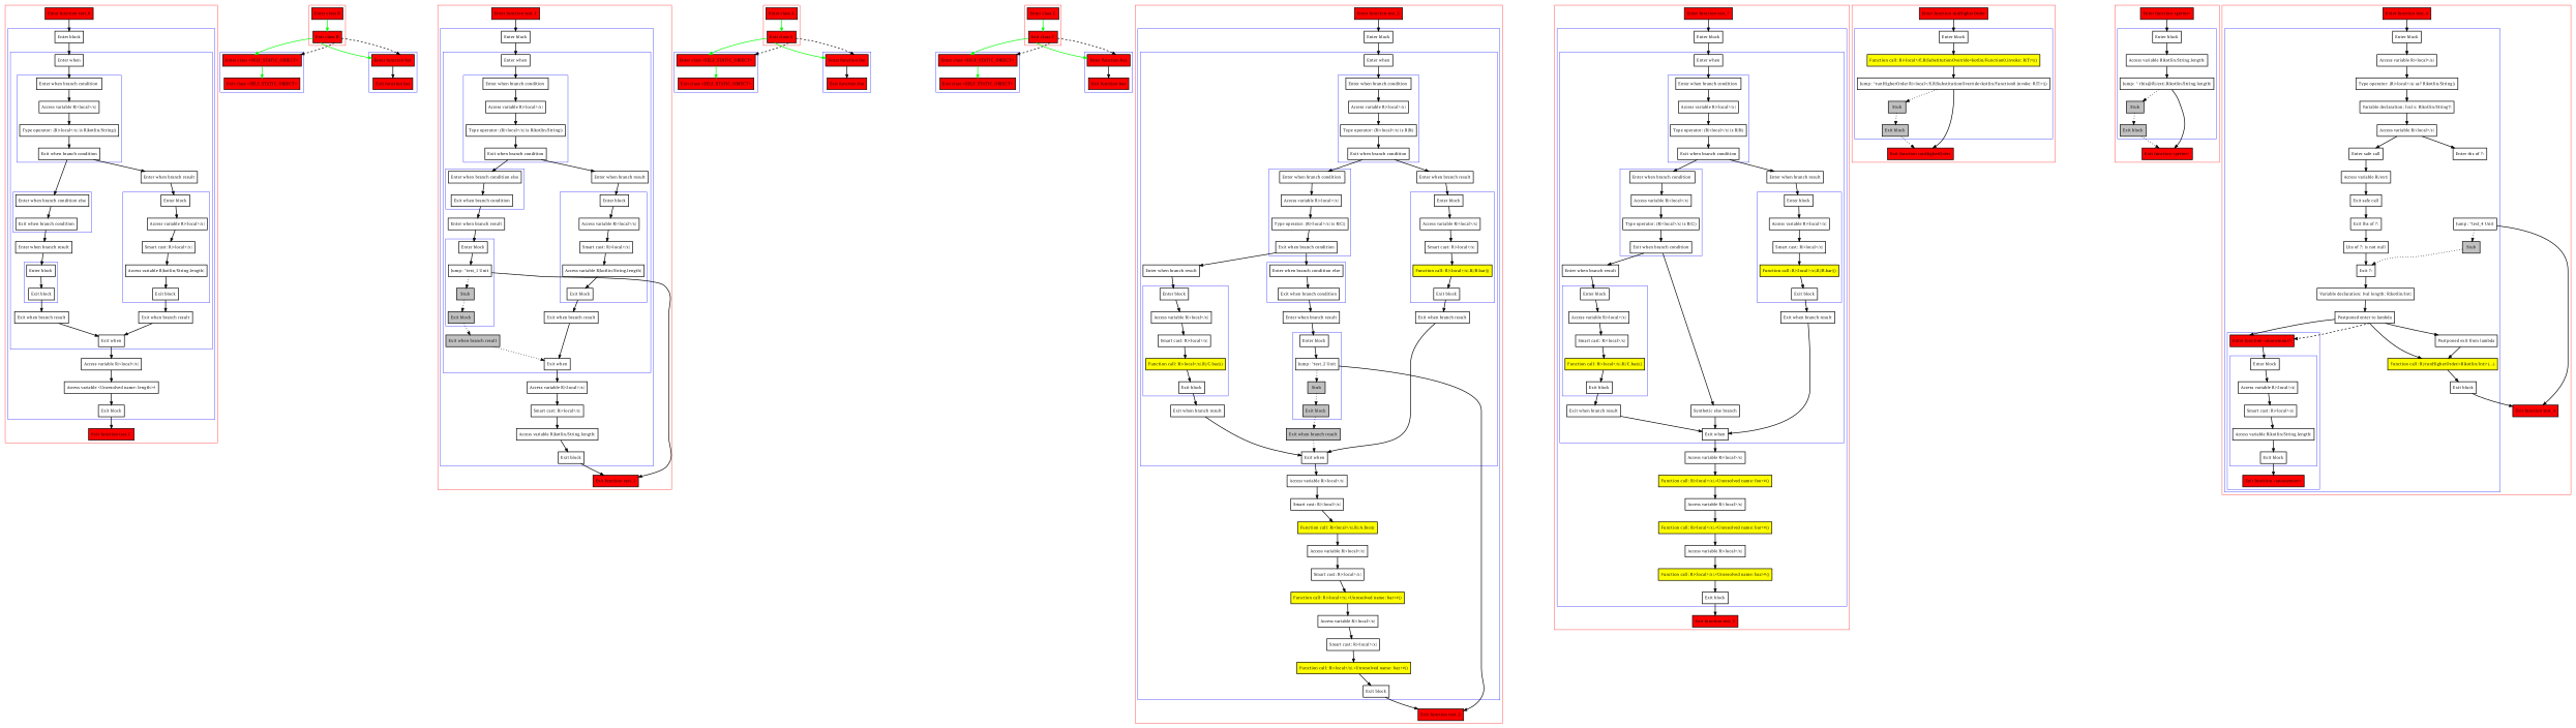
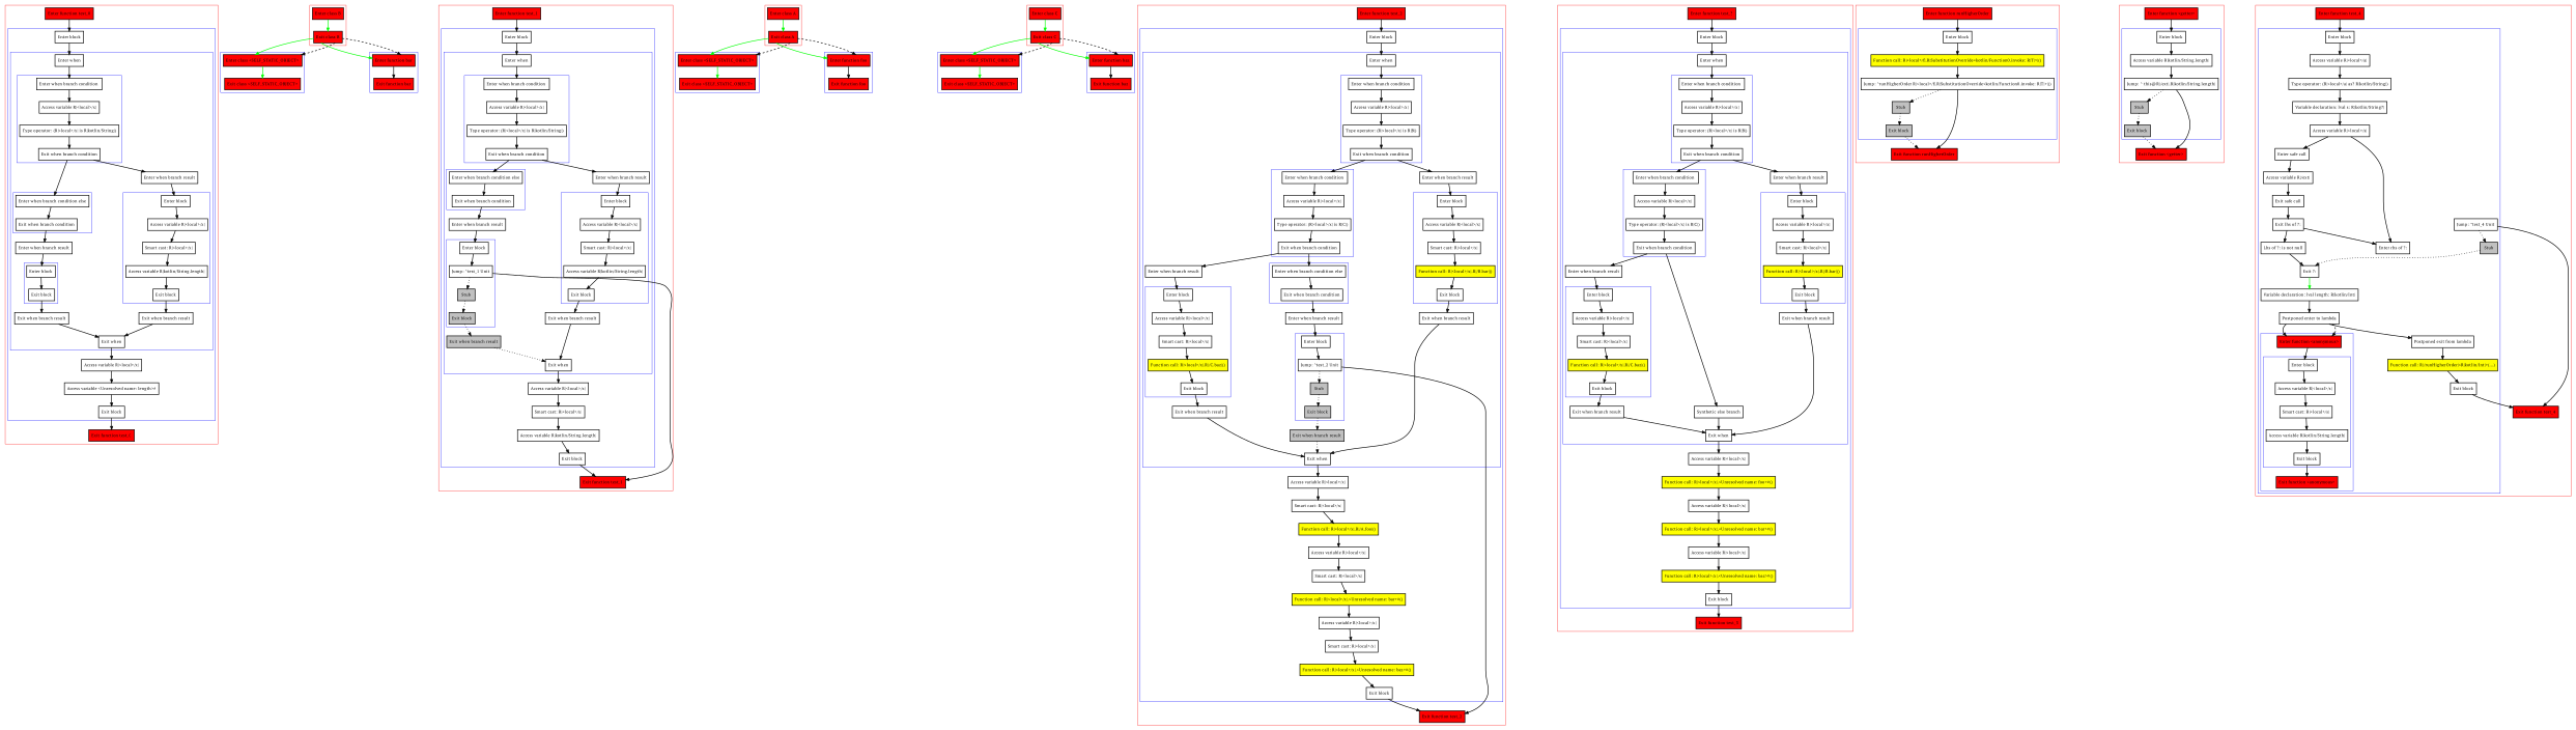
  digraph {
    fontname="PT Serif"
    nodesep=3
    node [fontname="PT Serif" penwidth=2 shape=box]
    edge [fontname="PT Serif" penwidth=2]
    n1 [label="Enter when branch condition "]
    n2 [label="Access variable R|<local>/x|"]
    n3 [label="Type operator: (R|<local>/x| is R|kotlin/String|)"]
    n4 [label="Exit when branch condition"]
    n5 [label="Enter when branch condition else"]
    n6 [label="Exit when branch condition"]
    n7 [label="Enter block"]
    n8 [label="Exit block"]
    n9 [label="Enter block"]
    n10 [label="Access variable R|<local>/x|"]
    n11 [label="Smart cast: R|<local>/x|"]
    n12 [label="Access variable R|kotlin/String.length|"]
    n13 [label="Exit block"]
    n14 [label="Enter when"]
    n15 [label="Enter when branch result"]
    n16 [label="Exit when branch result"]
    n17 [label="Enter when branch result"]
    n18 [label="Exit when branch result"]
    n19 [label="Exit when"]
    n20 [label="Enter block"]
    n21 [label="Access variable R|<local>/x|"]
    n22 [label="Access variable <Unresolved name: length>#"]
    n23 [label="Exit block"]
    n24 [fillcolor=red label="Enter function test_0" style=filled]
    n25 [fillcolor=red label="Exit function test_0" style=filled]
    n26 [fillcolor=red label="Enter class <SELF_STATIC_OBJECT>" style=filled]
    n27 [fillcolor=red label="Exit class <SELF_STATIC_OBJECT>" style=filled]
    n28 [label="Enter when branch condition "]
    n29 [label="Access variable R|<local>/x|"]
    n30 [label="Type operator: (R|<local>/x| is R|kotlin/String|)"]
    n31 [label="Exit when branch condition"]
    n32 [label="Enter when branch condition else"]
    n33 [label="Exit when branch condition"]
    n34 [label="Enter block"]
    n35 [label="Jump: ^test_1 Unit"]
    n36 [fillcolor=gray label=Stub style=filled]
    n37 [fillcolor=gray label="Exit block" style=filled]
    n38 [label="Enter block"]
    n39 [label="Access variable R|<local>/x|"]
    n40 [label="Smart cast: R|<local>/x|"]
    n41 [label="Access variable R|kotlin/String.length|"]
    n42 [label="Exit block"]
    n43 [label="Enter when"]
    n44 [label="Enter when branch result"]
    n45 [fillcolor=gray label="Exit when branch result" style=filled]
    n46 [label="Enter when branch result"]
    n47 [label="Exit when branch result"]
    n48 [label="Exit when"]
    n49 [label="Enter block"]
    n50 [label="Access variable R|<local>/x|"]
    n51 [label="Smart cast: R|<local>/x|"]
    n52 [label="Access variable R|kotlin/String.length|"]
    n53 [label="Exit block"]
    n54 [fillcolor=red label="Enter function test_1" style=filled]
    n55 [fillcolor=red label="Exit function test_1" style=filled]
    n56 [fillcolor=red label="Enter class A" style=filled]
    n57 [fillcolor=red label="Exit class A" style=filled]
    n58 [fillcolor=red label="Enter class <SELF_STATIC_OBJECT>" style=filled]
    n59 [fillcolor=red label="Exit class <SELF_STATIC_OBJECT>" style=filled]
    n60 [fillcolor=red label="Enter function foo" style=filled]
    n61 [fillcolor=red label="Exit function foo" style=filled]
    n62 [fillcolor=red label="Enter class B" style=filled]
    n63 [fillcolor=red label="Exit class B" style=filled]
    n64 [fillcolor=red label="Enter function bar" style=filled]
    n65 [fillcolor=red label="Exit function bar" style=filled]
    n66 [fillcolor=red label="Enter class C" style=filled]
    n67 [fillcolor=red label="Exit class C" style=filled]
    n68 [fillcolor=red label="Enter class <SELF_STATIC_OBJECT>" style=filled]
    n69 [fillcolor=red label="Exit class <SELF_STATIC_OBJECT>" style=filled]
    n70 [fillcolor=red label="Enter function baz" style=filled]
    n71 [fillcolor=red label="Exit function baz" style=filled]
    n72 [label="Enter when branch condition "]
    n73 [label="Access variable R|<local>/x|"]
    n74 [label="Type operator: (R|<local>/x| is R|C|)"]
    n75 [label="Exit when branch condition"]
    n76 [label="Enter when branch condition "]
    n77 [label="Access variable R|<local>/x|"]
    n78 [label="Type operator: (R|<local>/x| is R|B|)"]
    n79 [label="Exit when branch condition"]
    n80 [label="Enter when branch condition else"]
    n81 [label="Exit when branch condition"]
    n82 [label="Enter block"]
    n83 [label="Jump: ^test_2 Unit"]
    n84 [fillcolor=gray label=Stub style=filled]
    n85 [fillcolor=gray label="Exit block" style=filled]
    n86 [label="Enter block"]
    n87 [label="Access variable R|<local>/x|"]
    n88 [label="Smart cast: R|<local>/x|"]
    n89 [fillcolor=yellow label="Function call: R|<local>/x|.R|/C.baz|()" style=filled]
    n90 [label="Exit block"]
    n91 [label="Enter block"]
    n92 [label="Access variable R|<local>/x|"]
    n93 [label="Smart cast: R|<local>/x|"]
    n94 [fillcolor=yellow label="Function call: R|<local>/x|.R|/B.bar|()" style=filled]
    n95 [label="Exit block"]
    n96 [label="Enter when"]
    n97 [label="Enter when branch result"]
    n98 [fillcolor=gray label="Exit when branch result" style=filled]
    n99 [label="Enter when branch result"]
    n100 [label="Exit when branch result"]
    n101 [label="Enter when branch result"]
    n102 [label="Exit when branch result"]
    n103 [label="Exit when"]
    n104 [label="Enter block"]
    n105 [label="Access variable R|<local>/x|"]
    n106 [label="Smart cast: R|<local>/x|"]
    n107 [fillcolor=yellow label="Function call: R|<local>/x|.R|/A.foo|()" style=filled]
    n108 [label="Access variable R|<local>/x|"]
    n109 [label="Smart cast: R|<local>/x|"]
    n110 [fillcolor=yellow label="Function call: R|<local>/x|.<Unresolved name: bar>#()" style=filled]
    n111 [label="Access variable R|<local>/x|"]
    n112 [label="Smart cast: R|<local>/x|"]
    n113 [fillcolor=yellow label="Function call: R|<local>/x|.<Unresolved name: baz>#()" style=filled]
    n114 [label="Exit block"]
    n115 [fillcolor=red label="Enter function test_2" style=filled]
    n116 [fillcolor=red label="Exit function test_2" style=filled]
    n117 [label="Enter when branch condition "]
    n118 [label="Access variable R|<local>/x|"]
    n119 [label="Type operator: (R|<local>/x| is R|B|)"]
    n120 [label="Exit when branch condition"]
    n121 [label="Enter when branch condition "]
    n122 [label="Access variable R|<local>/x|"]
    n123 [label="Type operator: (R|<local>/x| is R|C|)"]
    n124 [label="Exit when branch condition"]
    n125 [label="Enter block"]
    n126 [label="Access variable R|<local>/x|"]
    n127 [label="Smart cast: R|<local>/x|"]
    n128 [fillcolor=yellow label="Function call: R|<local>/x|.R|/C.baz|()" style=filled]
    n129 [label="Exit block"]
    n130 [label="Enter block"]
    n131 [label="Access variable R|<local>/x|"]
    n132 [label="Smart cast: R|<local>/x|"]
    n133 [fillcolor=yellow label="Function call: R|<local>/x|.R|/B.bar|()" style=filled]
    n134 [label="Exit block"]
    n135 [label="Enter when"]
    n136 [label="Synthetic else branch"]
    n137 [label="Enter when branch result"]
    n138 [label="Exit when branch result"]
    n139 [label="Enter when branch result"]
    n140 [label="Exit when branch result"]
    n141 [label="Exit when"]
    n142 [label="Enter block"]
    n143 [label="Access variable R|<local>/x|"]
    n144 [fillcolor=yellow label="Function call: R|<local>/x|.<Unresolved name: foo>#()" style=filled]
    n145 [label="Access variable R|<local>/x|"]
    n146 [fillcolor=yellow label="Function call: R|<local>/x|.<Unresolved name: bar>#()" style=filled]
    n147 [label="Access variable R|<local>/x|"]
    n148 [fillcolor=yellow label="Function call: R|<local>/x|.<Unresolved name: baz>#()" style=filled]
    n149 [label="Exit block"]
    n150 [fillcolor=red label="Enter function test_3" style=filled]
    n151 [fillcolor=red label="Exit function test_3" style=filled]
    n152 [label="Enter block"]
    n153 [fillcolor=yellow label="Function call: R|<local>/f|.R|SubstitutionOverride<kotlin/Function0.invoke: R|T|>|()" style=filled]
    n154 [label="Jump: ^runHigherOrder R|<local>/f|.R|SubstitutionOverride<kotlin/Function0.invoke: R|T|>|()"]
    n155 [fillcolor=gray label=Stub style=filled]
    n156 [fillcolor=gray label="Exit block" style=filled]
    n157 [fillcolor=red label="Enter function runHigherOrder" style=filled]
    n158 [fillcolor=red label="Exit function runHigherOrder" style=filled]
    n159 [label="Enter block"]
    n160 [label="Access variable R|kotlin/String.length|"]
    n161 [label="Jump: ^ this@R|/ext|.R|kotlin/String.length|"]
    n162 [fillcolor=gray label=Stub style=filled]
    n163 [fillcolor=gray label="Exit block" style=filled]
    n164 [fillcolor=red label="Enter function <getter>" style=filled]
    n165 [fillcolor=red label="Exit function <getter>" style=filled]
    n166 [label="Enter block"]
    n167 [label="Access variable R|<local>/s|"]
    n168 [label="Smart cast: R|<local>/s|"]
    n169 [label="Access variable R|kotlin/String.length|"]
    n170 [label="Exit block"]
    n171 [fillcolor=red label="Enter function <anonymous>" style=filled]
    n172 [fillcolor=red label="Exit function <anonymous>" style=filled]
    n173 [label="Enter block"]
    n174 [label="Access variable R|<local>/a|"]
    n175 [label="Type operator: (R|<local>/a| as? R|kotlin/String|)"]
    n176 [label="Variable declaration: lval s: R|kotlin/String?|"]
    n177 [label="Access variable R|<local>/s|"]
    n178 [label="Enter safe call"]
    n179 [label="Access variable R|/ext|"]
    n180 [label="Exit safe call"]
    n181 [label="Exit lhs of ?:"]
    n182 [label="Enter rhs of ?:"]
    n183 [label="Jump: ^test_4 Unit"]
    n184 [fillcolor=gray label=Stub style=filled]
    n185 [label="Lhs of ?: is not null"]
    n186 [label="Exit ?:"]
    n187 [label="Variable declaration: lval length: R|kotlin/Int|"]
    n188 [label="Postponed enter to lambda"]
    n189 [label="Postponed exit from lambda"]
    n190 [fillcolor=yellow label="Function call: R|/runHigherOrder|<R|kotlin/Int|>(...)" style=filled]
    n191 [label="Exit block"]
    n192 [fillcolor=red label="Enter function test_4" style=filled]
    n193 [fillcolor=red label="Exit function test_4" style=filled]
    subgraph cluster_1 {
      color=red
      n24
      n25
      subgraph cluster_2 {
        color=blue
        n20
        n21
        n22
        n23
        subgraph cluster_3 {
          color=blue
          n14
          n15
          n16
          n17
          n18
          n19
          subgraph cluster_4 {
            color=blue
            n1
            n2
            n3
            n4
          }
          subgraph cluster_5 {
            color=blue
            n5
            n6
          }
          subgraph cluster_6 {
            color=blue
            n7
            n8
          }
          subgraph cluster_7 {
            color=blue
            n9
            n10
            n11
            n12
            n13
          }
        }
      }
    }
    subgraph cluster_8 {
      color=blue
      n26
      n27
    }
    subgraph cluster_9 {
      color=red
      n54
      n55
      subgraph cluster_10 {
        color=blue
        n49
        n50
        n51
        n52
        n53
        subgraph cluster_11 {
          color=blue
          n43
          n44
          n45
          n46
          n47
          n48
          subgraph cluster_12 {
            color=blue
            n28
            n29
            n30
            n31
          }
          subgraph cluster_13 {
            color=blue
            n32
            n33
          }
          subgraph cluster_14 {
            color=blue
            n34
            n35
            n36
            n37
          }
          subgraph cluster_15 {
            color=blue
            n38
            n39
            n40
            n41
            n42
          }
        }
      }
    }
    subgraph cluster_16 {
      color=red
      n56
      n57
    }
    subgraph cluster_17 {
      color=blue
      n58
      n59
    }
    subgraph cluster_18 {
      color=blue
      n60
      n61
    }
    subgraph cluster_19 {
      color=red
      n62
      n63
    }
    subgraph cluster_20 {
      color=blue
      n64
      n65
    }
    subgraph cluster_21 {
      color=red
      n66
      n67
    }
    subgraph cluster_22 {
      color=blue
      n68
      n69
    }
    subgraph cluster_23 {
      color=blue
      n70
      n71
    }
    subgraph cluster_24 {
      color=red
      n115
      n116
      subgraph cluster_25 {
        color=blue
        n104
        n105
        n106
        n107
        n108
        n109
        n110
        n111
        n112
        n113
        n114
        subgraph cluster_26 {
          color=blue
          n96
          n97
          n98
          n99
          n100
          n101
          n102
          n103
          subgraph cluster_27 {
            color=blue
            n72
            n73
            n74
            n75
          }
          subgraph cluster_28 {
            color=blue
            n76
            n77
            n78
            n79
          }
          subgraph cluster_29 {
            color=blue
            n80
            n81
          }
          subgraph cluster_30 {
            color=blue
            n82
            n83
            n84
            n85
          }
          subgraph cluster_31 {
            color=blue
            n86
            n87
            n88
            n89
            n90
          }
          subgraph cluster_32 {
            color=blue
            n91
            n92
            n93
            n94
            n95
          }
        }
      }
    }
    subgraph cluster_33 {
      color=red
      n150
      n151
      subgraph cluster_34 {
        color=blue
        n142
        n143
        n144
        n145
        n146
        n147
        n148
        n149
        subgraph cluster_35 {
          color=blue
          n135
          n136
          n137
          n138
          n139
          n140
          n141
          subgraph cluster_36 {
            color=blue
            n117
            n118
            n119
            n120
          }
          subgraph cluster_37 {
            color=blue
            n121
            n122
            n123
            n124
          }
          subgraph cluster_38 {
            color=blue
            n125
            n126
            n127
            n128
            n129
          }
          subgraph cluster_39 {
            color=blue
            n130
            n131
            n132
            n133
            n134
          }
        }
      }
    }
    subgraph cluster_40 {
      color=red
      n157
      n158
      subgraph cluster_41 {
        color=blue
        n152
        n153
        n154
        n155
        n156
      }
    }
    subgraph cluster_42 {
      color=red
      n164
      n165
      subgraph cluster_43 {
        color=blue
        n159
        n160
        n161
        n162
        n163
      }
    }
    subgraph cluster_44 {
      color=red
      n192
      n193
      subgraph cluster_45 {
        color=blue
        n173
        n174
        n175
        n176
        n177
        n178
        n179
        n180
        n181
        n182
        n183
        n184
        n185
        n186
        n187
        n188
        n189
        n190
        n191
        subgraph cluster_46 {
          color=blue
          n171
          n172
          subgraph cluster_47 {
            color=blue
            n166
            n167
            n168
            n169
            n170
          }
        }
      }
    }
    n1 -> n2
    n2 -> n3
    n3 -> n4
    n4 -> n5
    n4 -> n17
    n5 -> n6
    n6 -> n15
    n7 -> n8
    n8 -> n16
    n9 -> n10
    n10 -> n11
    n11 -> n12
    n12 -> n13
    n13 -> n18
    n14 -> n1
    n15 -> n7
    n16 -> n19
    n17 -> n9
    n18 -> n19
    n19 -> n21
    n20 -> n14
    n21 -> n22
    n22 -> n23
    n23 -> n25
    n24 -> n20
    n26 -> n27 [color=green]
    n28 -> n29
    n29 -> n30
    n30 -> n31
    n31 -> n32
    n31 -> n46
    n32 -> n33
    n33 -> n44
    n34 -> n35
    n35 -> n36 [style=dotted]
    n35 -> n55
    n36 -> n37 [style=dotted]
    n37 -> n45 [style=dotted]
    n38 -> n39
    n39 -> n40
    n40 -> n41
    n41 -> n42
    n42 -> n47
    n43 -> n28
    n44 -> n34
    n45 -> n48 [style=dotted]
    n46 -> n38
    n47 -> n48
    n48 -> n50
    n49 -> n43
    n50 -> n51
    n51 -> n52
    n52 -> n53
    n53 -> n55
    n54 -> n49
    n56 -> n57 [color=green]
    n57 -> n58 [color=green]
    n57 -> n58 [style=dashed]
    n57 -> n60 [color=green]
    n57 -> n60 [style=dashed]
    n58 -> n59 [color=green]
    n60 -> n61
    n62 -> n63 [color=green]
    n63 -> n26 [color=green]
    n63 -> n26 [style=dashed]
    n63 -> n64 [color=green]
    n63 -> n64 [style=dashed]
    n64 -> n65
    n66 -> n67 [color=green]
    n67 -> n68 [color=green]
    n67 -> n68 [style=dashed]
    n67 -> n70 [color=green]
    n67 -> n70 [style=dashed]
    n68 -> n69 [color=green]
    n70 -> n71
    n72 -> n73
    n73 -> n74
    n74 -> n75
    n75 -> n80
    n75 -> n99
    n76 -> n77
    n77 -> n78
    n78 -> n79
    n79 -> n72
    n79 -> n101
    n80 -> n81
    n81 -> n97
    n82 -> n83
    n83 -> n84 [style=dotted]
    n83 -> n116
    n84 -> n85 [style=dotted]
    n85 -> n98 [style=dotted]
    n86 -> n87
    n87 -> n88
    n88 -> n89
    n89 -> n90
    n90 -> n100
    n91 -> n92
    n92 -> n93
    n93 -> n94
    n94 -> n95
    n95 -> n102
    n96 -> n76
    n97 -> n82
    n98 -> n103 [style=dotted]
    n99 -> n86
    n100 -> n103
    n101 -> n91
    n102 -> n103
    n103 -> n105
    n104 -> n96
    n105 -> n106
    n106 -> n107
    n107 -> n108
    n108 -> n109
    n109 -> n110
    n110 -> n111
    n111 -> n112
    n112 -> n113
    n113 -> n114
    n114 -> n116
    n115 -> n104
    n117 -> n118
    n118 -> n119
    n119 -> n120
    n120 -> n121
    n120 -> n139
    n121 -> n122
    n122 -> n123
    n123 -> n124
    n124 -> n136
    n124 -> n137
    n125 -> n126
    n126 -> n127
    n127 -> n128
    n128 -> n129
    n129 -> n138
    n130 -> n131
    n131 -> n132
    n132 -> n133
    n133 -> n134
    n134 -> n140
    n135 -> n117
    n136 -> n141
    n137 -> n125
    n138 -> n141
    n139 -> n130
    n140 -> n141
    n141 -> n143
    n142 -> n135
    n143 -> n144
    n144 -> n145
    n145 -> n146
    n146 -> n147
    n147 -> n148
    n148 -> n149
    n149 -> n151
    n150 -> n142
    n152 -> n153
    n153 -> n154
    n154 -> n155 [style=dotted]
    n154 -> n158
    n155 -> n156 [style=dotted]
    n156 -> n158 [style=dotted]
    n157 -> n152
    n159 -> n160
    n160 -> n161
    n161 -> n162 [style=dotted]
    n161 -> n165
    n162 -> n163 [style=dotted]
    n163 -> n165 [style=dotted]
    n164 -> n159
    n166 -> n167
    n167 -> n168
    n168 -> n169
    n169 -> n170
    n170 -> n172
    n171 -> n166
    n173 -> n174
    n174 -> n175
    n175 -> n176
    n176 -> n177
    n177 -> n178
    n177 -> n182
    n178 -> n179
    n179 -> n180
    n180 -> n181
+   n181 -> n182
    n181 -> n185
    n183 -> n184 [style=dotted]
    n183 -> n193
    n184 -> n186 [style=dotted]
    n185 -> n186
-   n186 -> n187
+   n186 -> n187 [color=green]
    n187 -> n188
    n188 -> n171
    n188 -> n171 [style=dashed]
    n188 -> n189
-   n188 -> n190
    n189 -> n190
    n190 -> n191
    n191 -> n193
    n192 -> n173
  }
